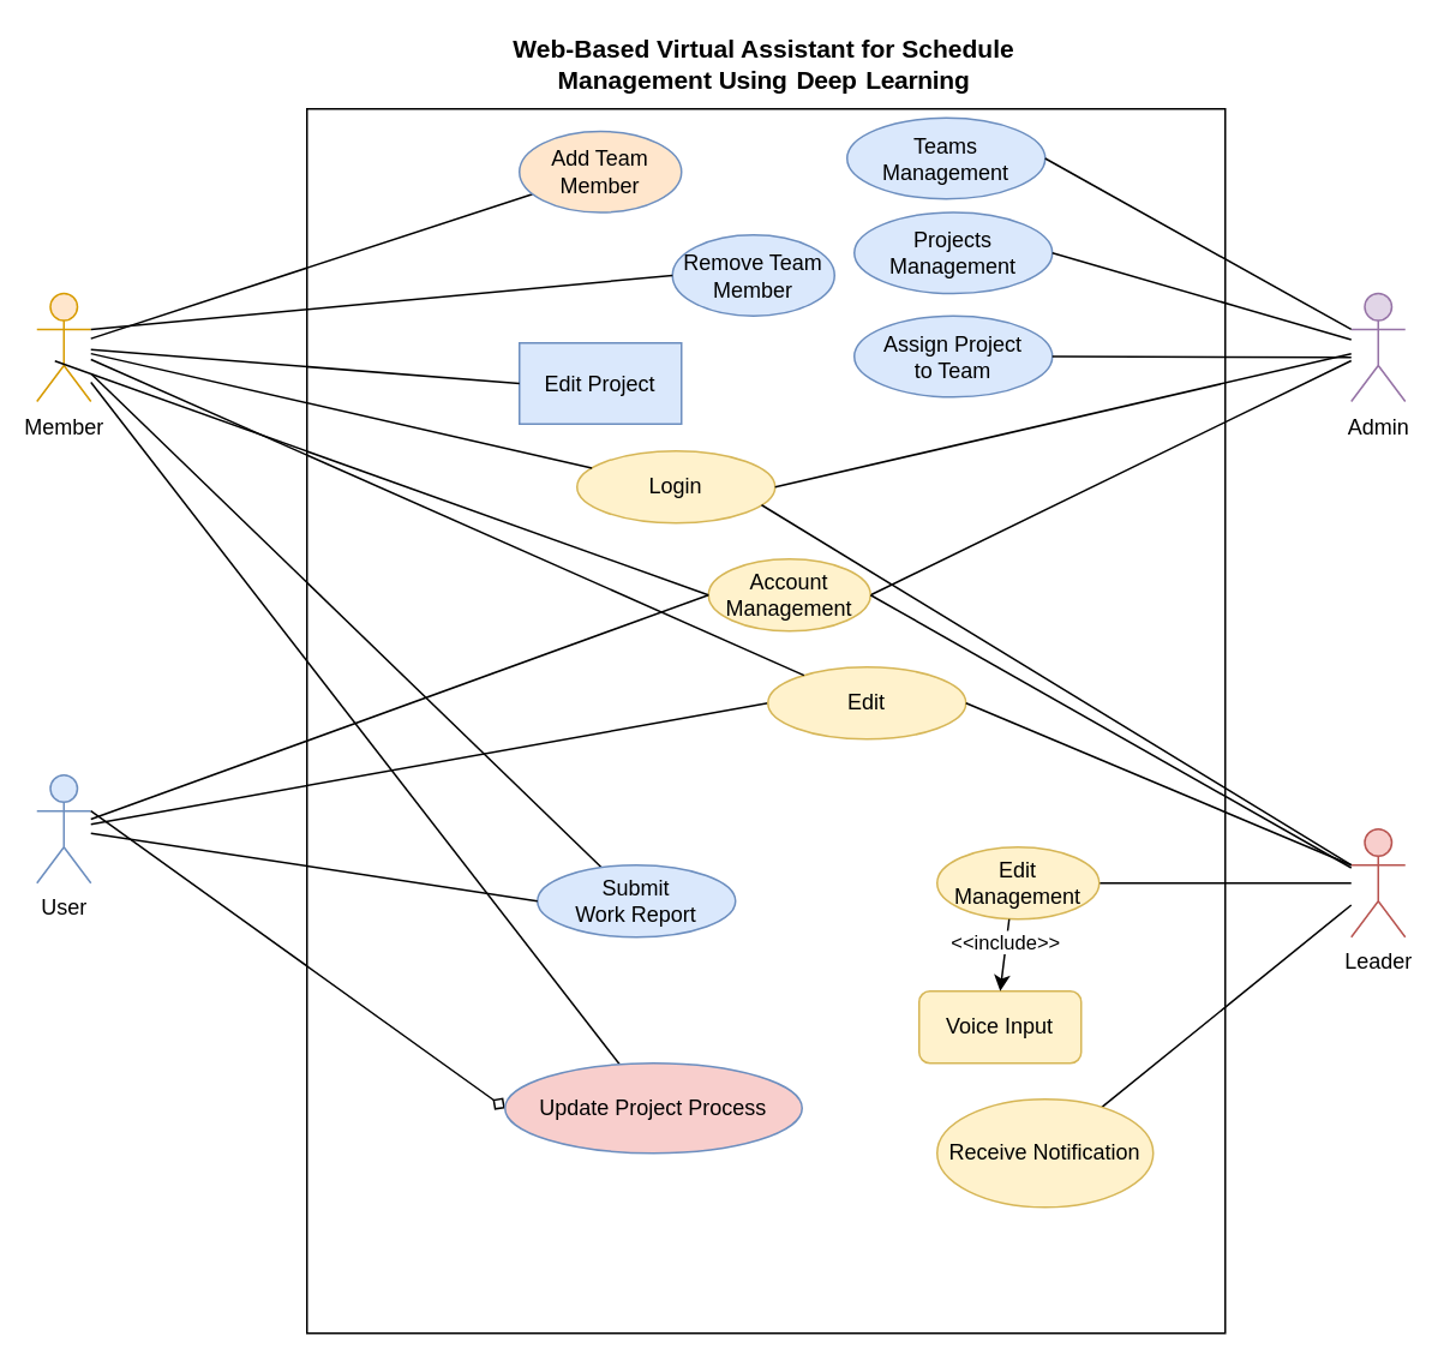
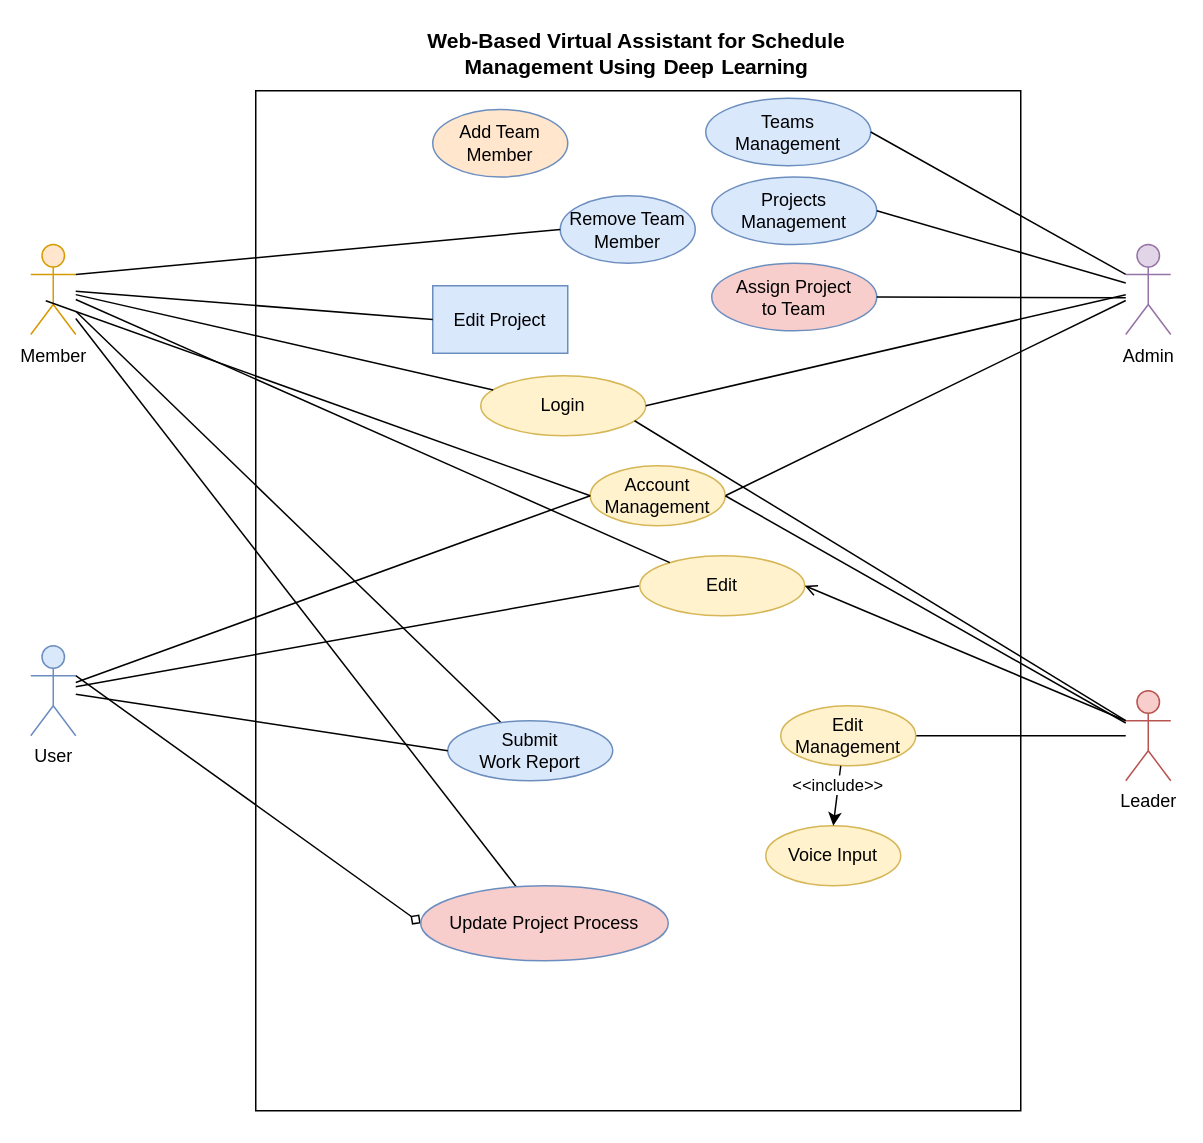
  <mxCell id="0" />
  <mxCell id="1" parent="0" />
  <mxCell id="2" value="" style="rounded=0;whiteSpace=wrap;html=1;movable=0;resizable=0;rotatable=0;deletable=0;editable=0;locked=1;connectable=0;" parent="1" vertex="1"><mxGeometry x="170" y="60" width="510" height="680" as="geometry" /></mxCell>
  <mxCell id="3" style="rounded=0;orthogonalLoop=1;jettySize=auto;html=1;endArrow=none;endFill=0;entryX=0;entryY=0.5;entryDx=0;entryDy=0;" parent="1" source="4" target="7" edge="1"><mxGeometry relative="1" as="geometry" /></mxCell>
  <mxCell id="4" value="User" style="shape=umlActor;verticalLabelPosition=bottom;verticalAlign=top;html=1;outlineConnect=0;fillColor=#dae8fc;strokeColor=#6c8ebf;" parent="1" vertex="1"><mxGeometry x="20" y="430" width="30" height="60" as="geometry" /></mxCell>
  <mxCell id="5" value="&lt;b&gt;&lt;span style=&quot;font-size:10.5pt;&lt;br/&gt;font-family:&amp;quot;Arial&amp;quot;,sans-serif;mso-fareast-font-family:等线;mso-fareast-theme-font:&lt;br/&gt;minor-fareast;mso-ansi-language:EN-US;mso-fareast-language:EN-US;mso-bidi-language:&lt;br/&gt;AR-SA;mso-no-proof:yes&quot; lang=&quot;EN-US&quot;&gt;Web-Based Virtual Assistant for Schedule Management &lt;span style=&quot;letter-spacing:-.15pt&quot;&gt;Using&lt;/span&gt;&lt;span style=&quot;letter-spacing:1.0pt&quot;&gt; &lt;/span&gt;&lt;span style=&quot;letter-spacing:-.15pt&quot;&gt;Deep&lt;/span&gt;&lt;span style=&quot;letter-spacing:.85pt&quot;&gt; &lt;/span&gt;&lt;span style=&quot;letter-spacing:-.15pt&quot;&gt;Learning&lt;/span&gt;&lt;/span&gt;&lt;/b&gt;" style="text;html=1;align=center;verticalAlign=middle;whiteSpace=wrap;rounded=0;" parent="1" vertex="1"><mxGeometry x="264" y="20" width="320" height="30" as="geometry" /></mxCell>
  <mxCell id="6" value="Login" style="ellipse;whiteSpace=wrap;html=1;fillColor=#fff2cc;strokeColor=#d6b656;" parent="1" vertex="1"><mxGeometry x="320" y="250" width="110" height="40" as="geometry" /></mxCell>
  <mxCell id="7" value="Edit" style="ellipse;whiteSpace=wrap;html=1;fillColor=#fff2cc;strokeColor=#d6b656;" parent="1" vertex="1"><mxGeometry x="426" y="370" width="110" height="40" as="geometry" /></mxCell>
  <mxCell id="8" style="rounded=0;orthogonalLoop=1;jettySize=auto;html=1;endArrow=none;endFill=0;" parent="1" source="10" target="25" edge="1"><mxGeometry relative="1" as="geometry" /></mxCell>
- <mxCell id="9" style="rounded=0;orthogonalLoop=1;jettySize=auto;html=1;endArrow=none;endFill=0;" parent="1" source="10" target="26" edge="1"><mxGeometry relative="1" as="geometry" /></mxCell>
  <mxCell id="10" value="Leader" style="shape=umlActor;verticalLabelPosition=bottom;verticalAlign=top;html=1;outlineConnect=0;fillColor=#f8cecc;strokeColor=#b85450;" parent="1" vertex="1"><mxGeometry x="750" y="460" width="30" height="60" as="geometry" /></mxCell>
  <mxCell id="11" value="" style="endArrow=none;html=1;rounded=0;exitX=0.932;exitY=0.75;exitDx=0;exitDy=0;exitPerimeter=0;entryX=0;entryY=0.333;entryDx=0;entryDy=0;entryPerimeter=0;" parent="1" source="6" target="10" edge="1"><mxGeometry width="50" height="50" relative="1" as="geometry"><mxPoint x="540" y="250" as="sourcePoint" /><mxPoint x="590" y="200" as="targetPoint" /></mxGeometry></mxCell>
- <mxCell id="12" value="" style="endArrow=none;html=1;rounded=0;entryX=1;entryY=0.5;entryDx=0;entryDy=0;exitX=0;exitY=0.333;exitDx=0;exitDy=0;exitPerimeter=0;" parent="1" source="10" target="7" edge="1"><mxGeometry width="50" height="50" relative="1" as="geometry"><mxPoint x="450" y="310" as="sourcePoint" /><mxPoint x="500" y="260" as="targetPoint" /></mxGeometry></mxCell>
+ <mxCell id="12" value="" style="endArrow=open;html=1;rounded=0;entryX=1;entryY=0.5;entryDx=0;entryDy=0;exitX=0;exitY=0.333;exitDx=0;exitDy=0;exitPerimeter=0;" parent="1" source="10" target="7" edge="1"><mxGeometry width="50" height="50" relative="1" as="geometry"><mxPoint x="450" y="310" as="sourcePoint" /><mxPoint x="500" y="260" as="targetPoint" /></mxGeometry></mxCell>
  <mxCell id="13" style="rounded=0;orthogonalLoop=1;jettySize=auto;html=1;endArrow=none;endFill=0;entryX=1;entryY=0.5;entryDx=0;entryDy=0;" parent="1" source="14" target="22" edge="1"><mxGeometry relative="1" as="geometry" /></mxCell>
  <mxCell id="14" value="Admin" style="shape=umlActor;verticalLabelPosition=bottom;verticalAlign=top;html=1;outlineConnect=0;fillColor=#e1d5e7;strokeColor=#9673a6;" parent="1" vertex="1"><mxGeometry x="750" y="162.5" width="30" height="60" as="geometry" /></mxCell>
  <mxCell id="15" value="" style="endArrow=none;html=1;rounded=0;exitX=1;exitY=0.5;exitDx=0;exitDy=0;" parent="1" source="6" target="14" edge="1"><mxGeometry width="50" height="50" relative="1" as="geometry"><mxPoint x="500" y="270" as="sourcePoint" /><mxPoint x="550" y="220" as="targetPoint" /></mxGeometry></mxCell>
  <mxCell id="16" style="rounded=0;orthogonalLoop=1;jettySize=auto;html=1;endArrow=none;endFill=0;" parent="1" source="21" target="6" edge="1"><mxGeometry relative="1" as="geometry" /></mxCell>
  <mxCell id="17" style="rounded=0;orthogonalLoop=1;jettySize=auto;html=1;endArrow=none;endFill=0;" parent="1" source="21" target="7" edge="1"><mxGeometry relative="1" as="geometry" /></mxCell>
  <mxCell id="18" style="rounded=0;orthogonalLoop=1;jettySize=auto;html=1;endArrow=none;endFill=0;" parent="1" source="21" target="34" edge="1"><mxGeometry relative="1" as="geometry" /></mxCell>
  <mxCell id="19" style="rounded=0;orthogonalLoop=1;jettySize=auto;html=1;endArrow=none;endFill=0;" parent="1" source="21" target="23" edge="1"><mxGeometry relative="1" as="geometry" /></mxCell>
- <mxCell id="20" style="rounded=0;orthogonalLoop=1;jettySize=auto;html=1;endArrow=none;endFill=0;" parent="1" source="21" target="24" edge="1"><mxGeometry relative="1" as="geometry" /></mxCell>
  <mxCell id="21" value="Member" style="shape=umlActor;verticalLabelPosition=bottom;verticalAlign=top;html=1;outlineConnect=0;fillColor=#ffe6cc;strokeColor=#d79b00;" parent="1" vertex="1"><mxGeometry x="20" y="162.5" width="30" height="60" as="geometry" /></mxCell>
  <mxCell id="22" value="Account Management" style="ellipse;whiteSpace=wrap;html=1;fillColor=#fff2cc;strokeColor=#d6b656;" parent="1" vertex="1"><mxGeometry x="393" y="310" width="90" height="40" as="geometry" /></mxCell>
  <mxCell id="23" value="&lt;div&gt;Submit&lt;/div&gt;&lt;div&gt;Work Report&lt;br&gt;&lt;/div&gt;" style="ellipse;whiteSpace=wrap;html=1;fillColor=#dae8fc;strokeColor=#6c8ebf;" parent="1" vertex="1"><mxGeometry x="298" y="480" width="110" height="40" as="geometry" /></mxCell>
  <mxCell id="24" value="Add Team Member" style="ellipse;whiteSpace=wrap;html=1;fillColor=#ffe6cc;strokeColor=#6c8ebf;" parent="1" vertex="1"><mxGeometry x="288" y="72.5" width="90" height="45" as="geometry" /></mxCell>
  <mxCell id="25" value="Edit&lt;br&gt;Management" style="ellipse;whiteSpace=wrap;html=1;fillColor=#fff2cc;strokeColor=#d6b656;" parent="1" vertex="1"><mxGeometry x="520" y="470" width="90" height="40" as="geometry" /></mxCell>
- <mxCell id="26" value="Receive Notification" style="ellipse;whiteSpace=wrap;html=1;fillColor=#fff2cc;strokeColor=#d6b656;" parent="1" vertex="1"><mxGeometry x="520" y="610" width="120" height="60" as="geometry" /></mxCell>
- <mxCell id="27" value="Voice Input" style="whiteSpace=wrap;html=1;fillColor=#fff2cc;strokeColor=#d6b656;rounded=1;" parent="1" vertex="1"><mxGeometry x="510" y="550" width="90" height="40" as="geometry" /></mxCell>
+ <mxCell id="27" value="Voice Input" style="ellipse;whiteSpace=wrap;html=1;fillColor=#fff2cc;strokeColor=#d6b656;" parent="1" vertex="1"><mxGeometry x="510" y="550" width="90" height="40" as="geometry" /></mxCell>
  <mxCell id="28" style="rounded=0;orthogonalLoop=1;jettySize=auto;html=1;endArrow=none;endFill=0;entryX=0;entryY=0.5;entryDx=0;entryDy=0;" parent="1" target="22" edge="1"><mxGeometry relative="1" as="geometry"><mxPoint x="30" y="200" as="sourcePoint" /><mxPoint x="355" y="175" as="targetPoint" /></mxGeometry></mxCell>
  <mxCell id="29" style="rounded=0;orthogonalLoop=1;jettySize=auto;html=1;endArrow=none;endFill=0;entryX=1;entryY=0.5;entryDx=0;entryDy=0;" parent="1" source="10" target="22" edge="1"><mxGeometry relative="1" as="geometry"><mxPoint x="730" y="177" as="sourcePoint" /><mxPoint x="497" y="137" as="targetPoint" /></mxGeometry></mxCell>
  <mxCell id="30" style="rounded=0;orthogonalLoop=1;jettySize=auto;html=1;endArrow=none;endFill=0;entryX=0;entryY=0.5;entryDx=0;entryDy=0;" parent="1" source="4" target="22" edge="1"><mxGeometry relative="1" as="geometry"><mxPoint x="60" y="330" as="sourcePoint" /><mxPoint x="410" y="130" as="targetPoint" /></mxGeometry></mxCell>
  <mxCell id="31" value="" style="endArrow=classic;html=1;rounded=0;entryX=0.5;entryY=0;entryDx=0;entryDy=0;" parent="1" target="27" edge="1"><mxGeometry width="50" height="50" relative="1" as="geometry"><mxPoint x="560" y="510" as="sourcePoint" /><mxPoint x="537.5" y="616" as="targetPoint" /></mxGeometry></mxCell>
  <mxCell id="32" value="&amp;lt;&amp;lt;include&amp;gt;&amp;gt;" style="edgeLabel;html=1;align=center;verticalAlign=middle;resizable=0;points=[];" parent="31" vertex="1" connectable="0"><mxGeometry x="-0.332" y="-1" relative="1" as="geometry"><mxPoint as="offset" /></mxGeometry></mxCell>
  <mxCell id="33" value="" style="rounded=0;orthogonalLoop=1;jettySize=auto;html=1;endArrow=diamond;endFill=0;entryX=0;entryY=0.5;entryDx=0;entryDy=0;exitX=1;exitY=0.333;exitDx=0;exitDy=0;exitPerimeter=0;" parent="1" source="4" target="34" edge="1"><mxGeometry relative="1" as="geometry"><mxPoint x="50" y="320" as="sourcePoint" /><mxPoint x="420" y="140" as="targetPoint" /></mxGeometry></mxCell>
  <mxCell id="34" value="Update Project Process" style="ellipse;whiteSpace=wrap;html=1;fillColor=#f8cecc;strokeColor=#6c8ebf;" parent="1" vertex="1"><mxGeometry x="280" y="590" width="165" height="50" as="geometry" /></mxCell>
  <mxCell id="35" value="Teams Management" style="ellipse;whiteSpace=wrap;html=1;fillColor=#dae8fc;strokeColor=#6c8ebf;" parent="1" vertex="1"><mxGeometry x="470" y="65" width="110" height="45" as="geometry" /></mxCell>
  <mxCell id="36" value="Projects Management" style="ellipse;whiteSpace=wrap;html=1;fillColor=#dae8fc;strokeColor=#6c8ebf;" parent="1" vertex="1"><mxGeometry x="474" y="117.5" width="110" height="45" as="geometry" /></mxCell>
  <mxCell id="37" value="" style="endArrow=none;html=1;rounded=0;exitX=1;exitY=0.5;exitDx=0;exitDy=0;entryX=0;entryY=0.333;entryDx=0;entryDy=0;entryPerimeter=0;" parent="1" source="35" target="14" edge="1"><mxGeometry width="50" height="50" relative="1" as="geometry"><mxPoint x="495" y="280" as="sourcePoint" /><mxPoint x="730" y="186" as="targetPoint" /></mxGeometry></mxCell>
  <mxCell id="38" value="" style="endArrow=none;html=1;rounded=0;exitX=1;exitY=0.5;exitDx=0;exitDy=0;" parent="1" source="36" target="14" edge="1"><mxGeometry width="50" height="50" relative="1" as="geometry"><mxPoint x="495" y="280" as="sourcePoint" /><mxPoint x="730" y="186" as="targetPoint" /></mxGeometry></mxCell>
  <mxCell id="39" value="Remove Team Member" style="ellipse;whiteSpace=wrap;html=1;fillColor=#dae8fc;strokeColor=#6c8ebf;" parent="1" vertex="1"><mxGeometry x="373" y="130" width="90" height="45" as="geometry" /></mxCell>
  <mxCell id="40" style="rounded=0;orthogonalLoop=1;jettySize=auto;html=1;endArrow=none;endFill=0;entryX=0;entryY=0.5;entryDx=0;entryDy=0;" parent="1" source="4" target="23" edge="1"><mxGeometry relative="1" as="geometry"><mxPoint x="60" y="214" as="sourcePoint" /><mxPoint x="371" y="442" as="targetPoint" /></mxGeometry></mxCell>
  <mxCell id="41" style="rounded=0;orthogonalLoop=1;jettySize=auto;html=1;endArrow=none;endFill=0;entryX=0;entryY=0.5;entryDx=0;entryDy=0;exitX=1;exitY=0.333;exitDx=0;exitDy=0;exitPerimeter=0;" parent="1" source="21" target="39" edge="1"><mxGeometry relative="1" as="geometry"><mxPoint x="60" y="198" as="sourcePoint" /><mxPoint x="305" y="117" as="targetPoint" /></mxGeometry></mxCell>
  <mxCell id="42" value="Edit Project" style="whiteSpace=wrap;html=1;fillColor=#dae8fc;strokeColor=#6c8ebf;rounded=0;" parent="1" vertex="1"><mxGeometry x="288" y="190" width="90" height="45" as="geometry" /></mxCell>
  <mxCell id="43" style="rounded=0;orthogonalLoop=1;jettySize=auto;html=1;endArrow=none;endFill=0;entryX=0;entryY=0.5;entryDx=0;entryDy=0;" parent="1" source="21" target="42" edge="1"><mxGeometry relative="1" as="geometry"><mxPoint x="60" y="193" as="sourcePoint" /><mxPoint x="298" y="163" as="targetPoint" /></mxGeometry></mxCell>
- <mxCell id="44" value="&lt;div&gt;Assign Project&lt;/div&gt;&lt;div&gt;to Team&lt;br&gt;&lt;/div&gt;" style="ellipse;whiteSpace=wrap;html=1;fillColor=#dae8fc;strokeColor=#6c8ebf;" parent="1" vertex="1"><mxGeometry x="474" y="175" width="110" height="45" as="geometry" /></mxCell>
+ <mxCell id="44" value="&lt;div&gt;Assign Project&lt;/div&gt;&lt;div&gt;to Team&lt;br&gt;&lt;/div&gt;" style="ellipse;whiteSpace=wrap;html=1;fillColor=#f8cecc;strokeColor=#6c8ebf;" parent="1" vertex="1"><mxGeometry x="474" y="175" width="110" height="45" as="geometry" /></mxCell>
  <mxCell id="45" value="" style="endArrow=none;html=1;rounded=0;exitX=1;exitY=0.5;exitDx=0;exitDy=0;" parent="1" source="44" edge="1"><mxGeometry width="50" height="50" relative="1" as="geometry"><mxPoint x="594" y="150" as="sourcePoint" /><mxPoint x="750" y="198" as="targetPoint" /></mxGeometry></mxCell>
